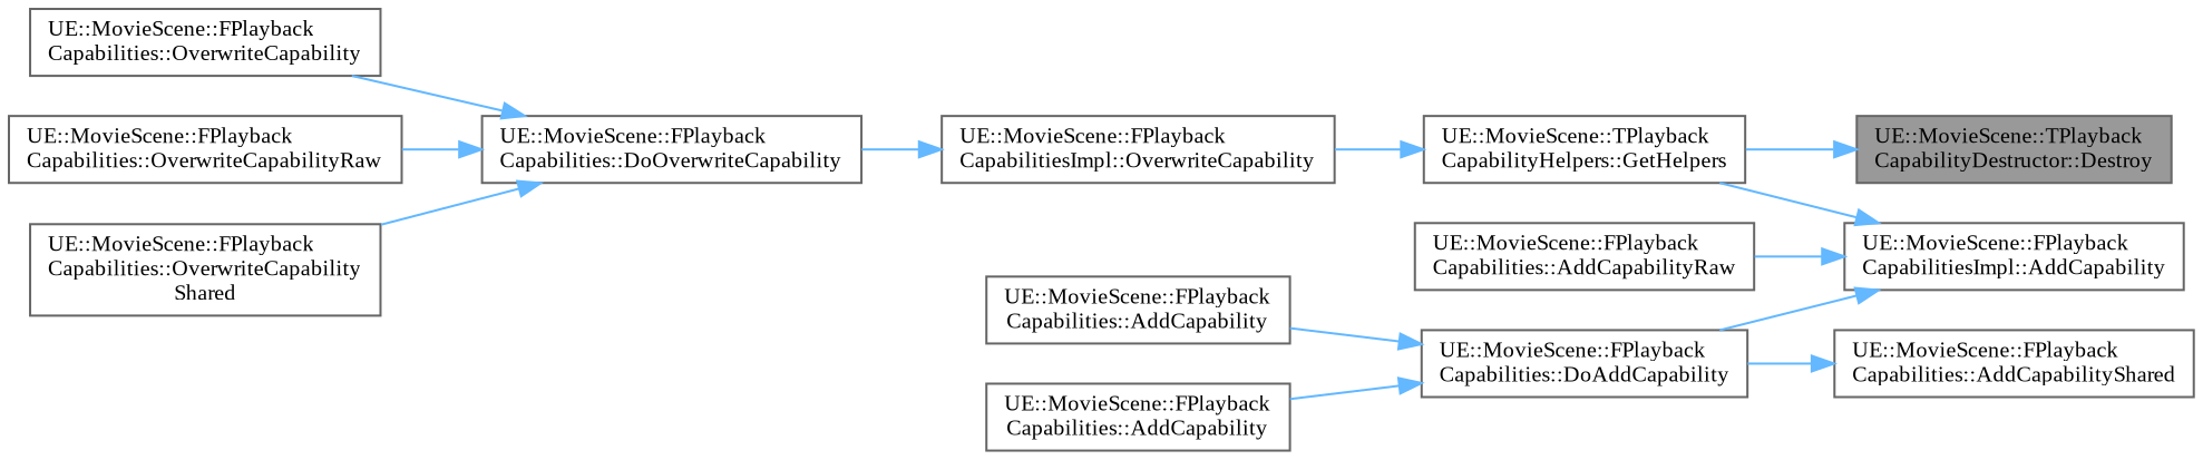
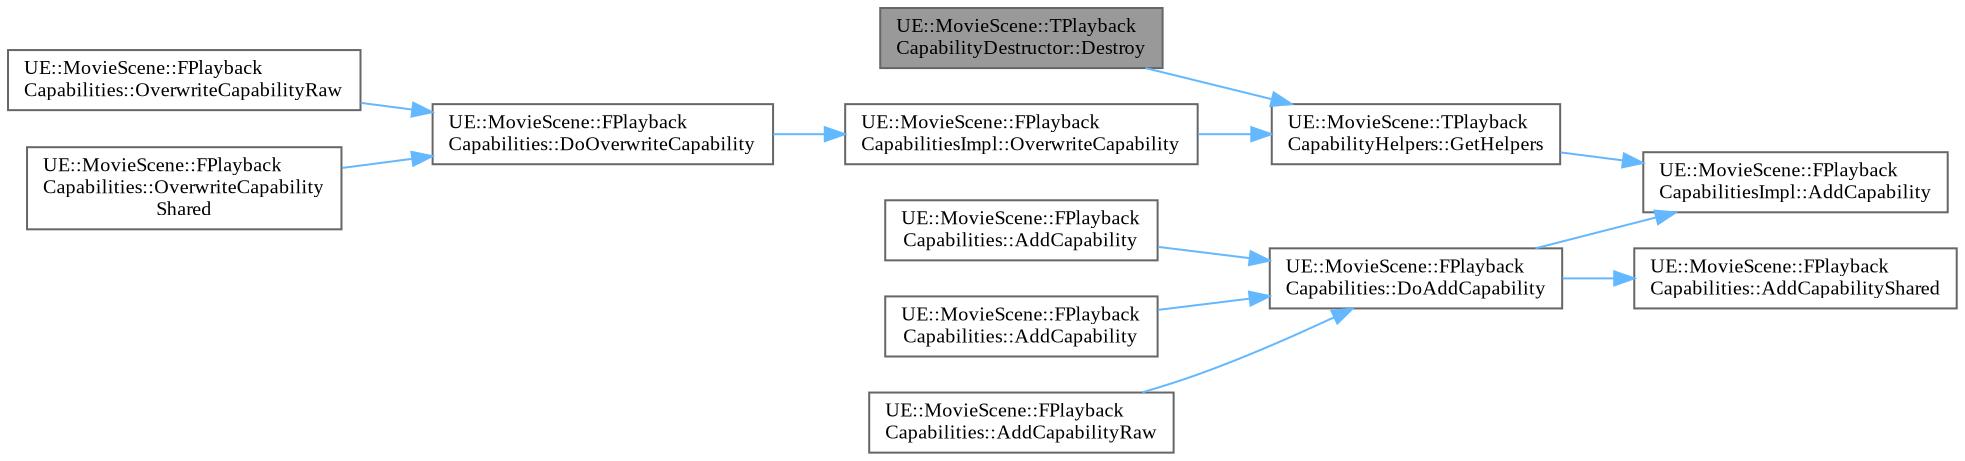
  digraph {
    fontname="Liberation Serif"
    rankdir=RL
    node [color=grey40 fillcolor=white fontname="Liberation Serif" fontsize=10 shape=box style=filled]
    edge [color=steelblue1 dir=back fontname="Liberation Serif" fontsize=10 labelfontname=Helvetica labelfontsize=10 style=solid]
    n1 [color=gray40 fillcolor=grey60 fontcolor=black height=0.2 label="UE::MovieScene::TPlayback\lCapabilityDestructor::Destroy" width=0.4]
    n2 [height=0.2 label="UE::MovieScene::TPlayback\lCapabilityHelpers::GetHelpers" width=0.4]
    n3 [height=0.2 label="UE::MovieScene::FPlayback\lCapabilitiesImpl::OverwriteCapability" width=0.4]
    n4 [height=0.2 label="UE::MovieScene::FPlayback\lCapabilitiesImpl::AddCapability" width=0.4]
    n5 [height=0.2 label="UE::MovieScene::FPlayback\lCapabilities::DoAddCapability" width=0.4]
    n6 [height=0.2 label="UE::MovieScene::FPlayback\lCapabilities::DoOverwriteCapability" width=0.4]
    n7 [height=0.2 label="UE::MovieScene::FPlayback\lCapabilities::AddCapability" width=0.4]
    n8 [height=0.2 label="UE::MovieScene::FPlayback\lCapabilities::AddCapability" width=0.4]
    n9 [height=0.2 label="UE::MovieScene::FPlayback\lCapabilities::AddCapabilityRaw" width=0.4]
    n10 [height=0.2 label="UE::MovieScene::FPlayback\lCapabilities::AddCapabilityShared" width=0.4]
-   n11 [height=0.2 label="UE::MovieScene::FPlayback\lCapabilities::OverwriteCapability" width=0.4]
    n12 [height=0.2 label="UE::MovieScene::FPlayback\lCapabilities::OverwriteCapabilityRaw" width=0.4]
    n13 [height=0.2 label="UE::MovieScene::FPlayback\lCapabilities::OverwriteCapability\lShared" width=0.4]
-   n1 -> n2
+   n2 -> n1
    n2 -> n3
    n3 -> n6
    n4 -> n2
    n4 -> n5
    n5 -> n7
    n5 -> n8
-   n4 -> n9
-   n6 -> n11
+   n5 -> n9
    n6 -> n12
    n6 -> n13
    n10 -> n5
  }
